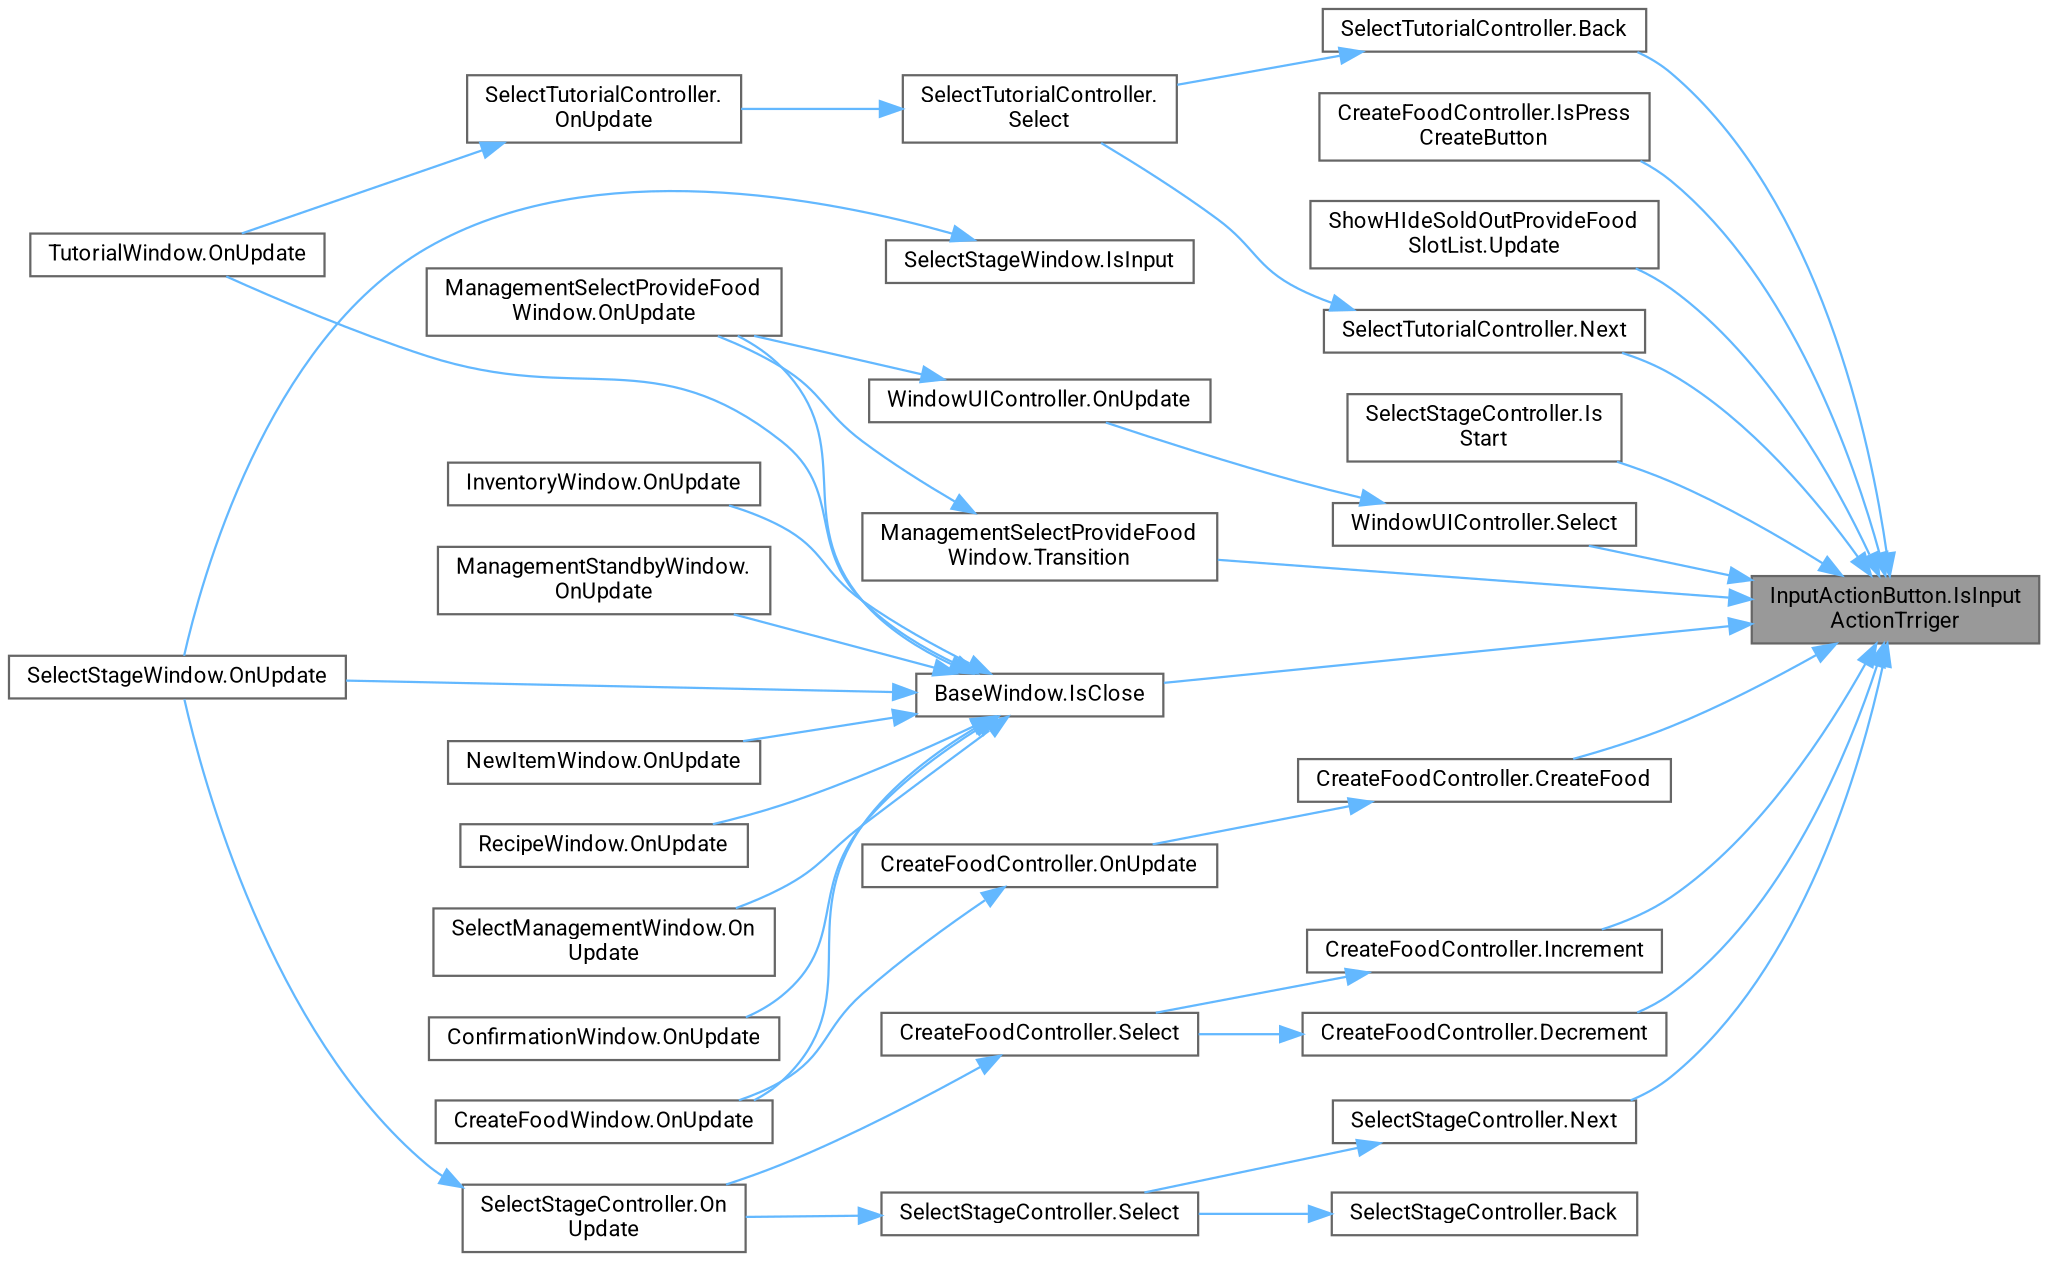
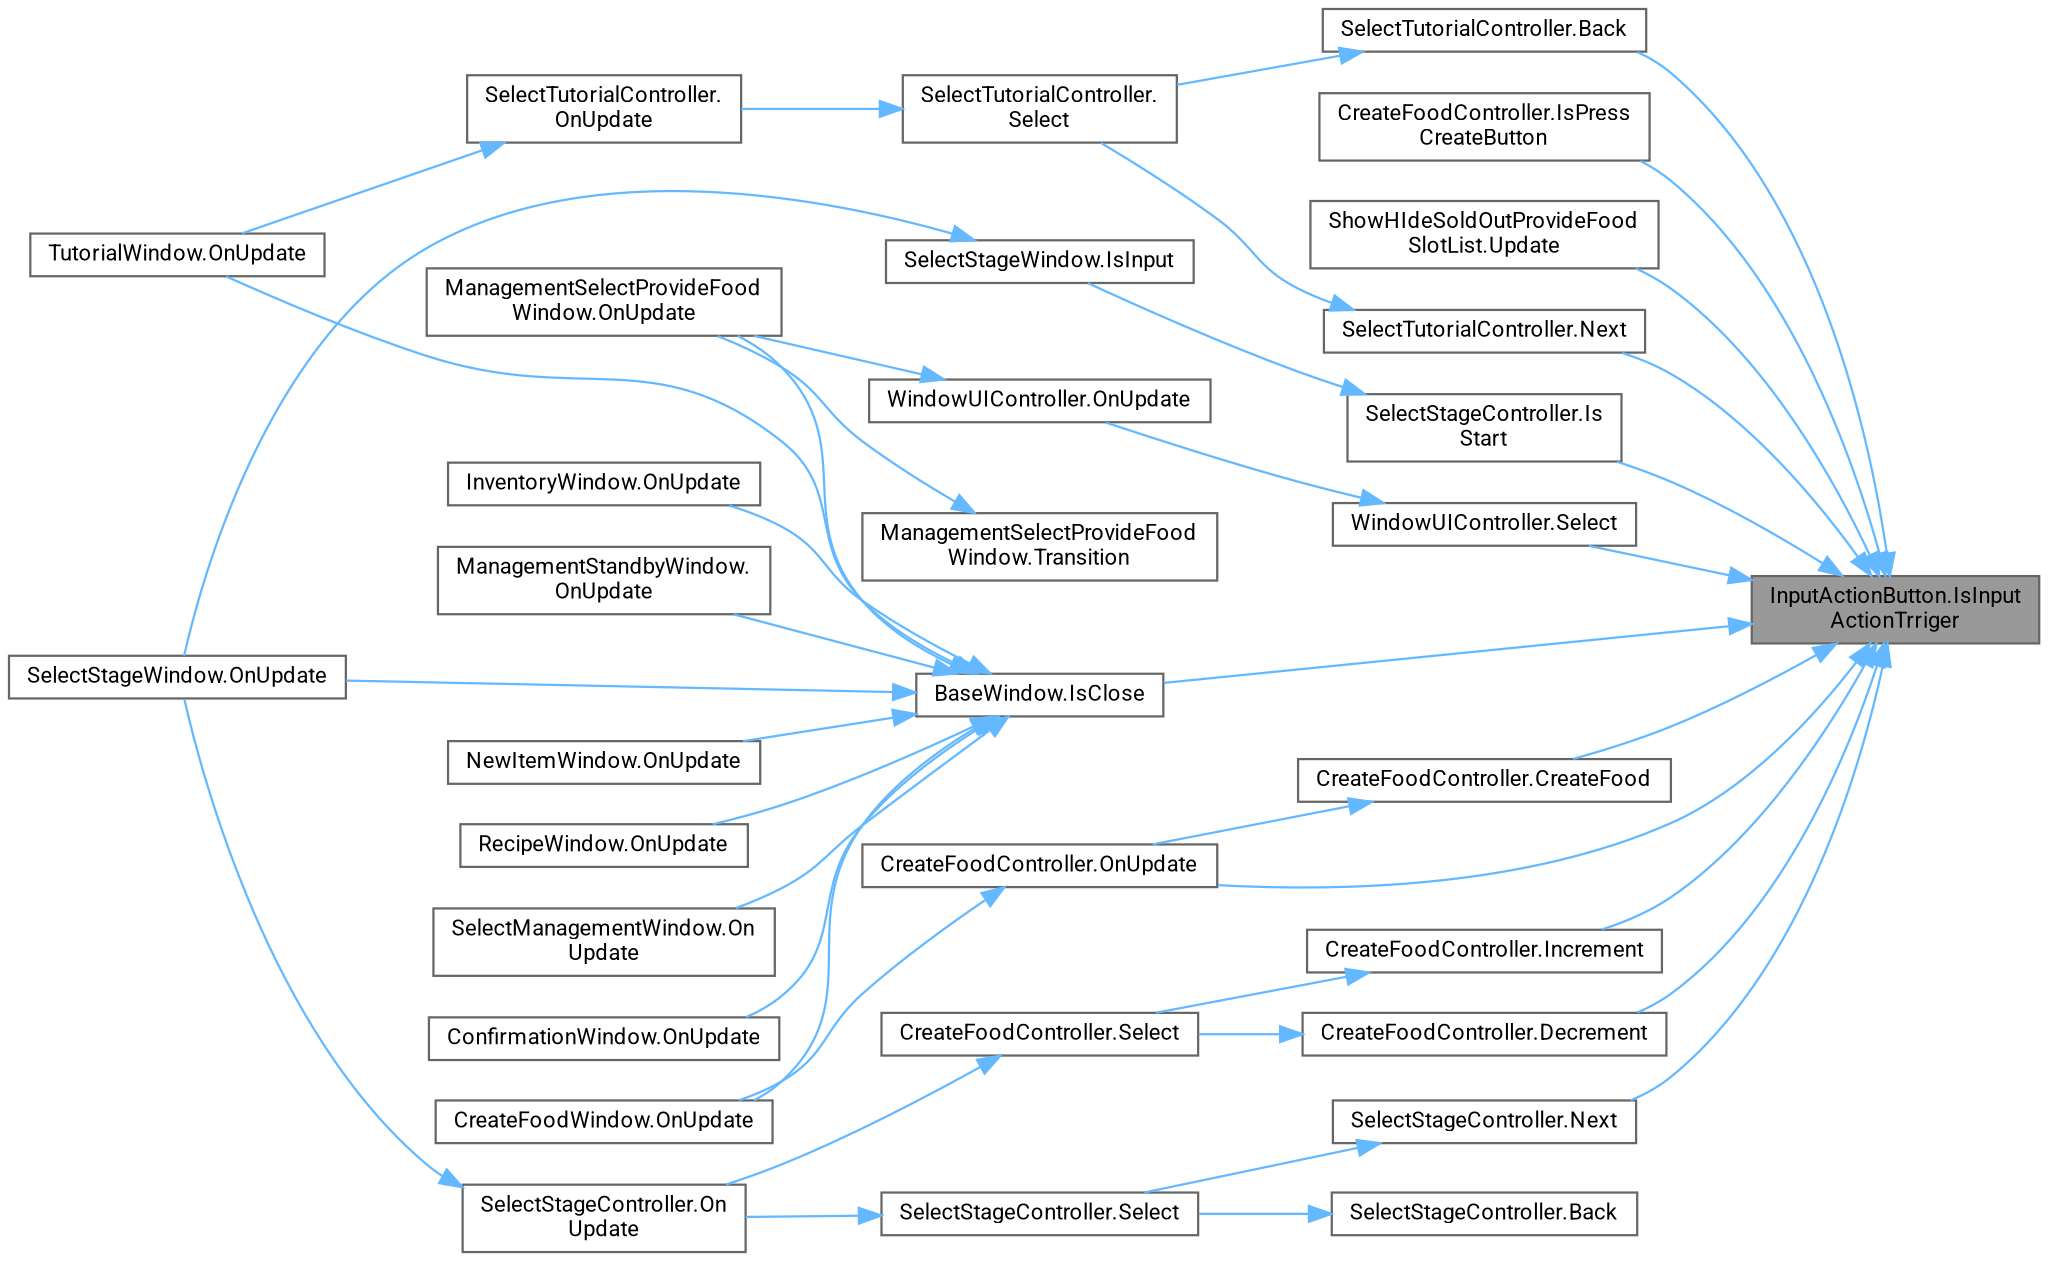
  digraph {
    fontname=Roboto
    rankdir=RL
    node [color=grey40 fillcolor=white fontname=Roboto fontsize=10 shape=box style=filled]
    edge [color=steelblue1 dir=back fontname=Roboto fontsize=10 labelfontname=Helvetica labelfontsize=10 style=solid]
    n1 [color=gray40 fillcolor=grey60 fontcolor=black height=0.2 label="InputActionButton.IsInput\lActionTrriger" width=0.4]
    n2 [height=0.2 label="SelectTutorialController.Back" width=0.4]
    n3 [height=0.2 label="CreateFoodController.CreateFood" width=0.4]
    n4 [height=0.2 label="CreateFoodController.Decrement" width=0.4]
    n5 [height=0.2 label="CreateFoodController.Increment" width=0.4]
    n6 [height=0.2 label="BaseWindow.IsClose" width=0.4]
    n7 [height=0.2 label="CreateFoodController.IsPress\lCreateButton" width=0.4]
    n8 [height=0.2 label="SelectStageController.Is\lStart" width=0.4]
    n9 [height=0.2 label="SelectStageController.Next" width=0.4]
    n10 [height=0.2 label="SelectTutorialController.Next" width=0.4]
    n11 [height=0.2 label="WindowUIController.Select" width=0.4]
    n12 [height=0.2 label="ManagementSelectProvideFood\lWindow.Transition" width=0.4]
    n13 [height=0.2 label="ShowHIdeSoldOutProvideFood\lSlotList.Update" width=0.4]
    n14 [height=0.2 label="SelectStageController.Back" width=0.4]
    n15 [height=0.2 label="SelectStageController.Select" width=0.4]
    n16 [height=0.2 label="SelectTutorialController.\lSelect" width=0.4]
    n17 [height=0.2 label="CreateFoodController.OnUpdate" width=0.4]
    n18 [height=0.2 label="CreateFoodController.Select" width=0.4]
    n19 [height=0.2 label="SelectStageWindow.OnUpdate" width=0.4]
    n20 [height=0.2 label="TutorialWindow.OnUpdate" width=0.4]
    n21 [height=0.2 label="CreateFoodWindow.OnUpdate" width=0.4]
    n22 [height=0.2 label="ConfirmationWindow.OnUpdate" width=0.4]
    n23 [height=0.2 label="InventoryWindow.OnUpdate" width=0.4]
    n24 [height=0.2 label="ManagementSelectProvideFood\lWindow.OnUpdate" width=0.4]
    n25 [height=0.2 label="ManagementStandbyWindow.\lOnUpdate" width=0.4]
    n26 [height=0.2 label="NewItemWindow.OnUpdate" width=0.4]
    n27 [height=0.2 label="RecipeWindow.OnUpdate" width=0.4]
    n28 [height=0.2 label="SelectManagementWindow.On\lUpdate" width=0.4]
    n29 [height=0.2 label="SelectStageWindow.IsInput" width=0.4]
    n30 [height=0.2 label="WindowUIController.OnUpdate" width=0.4]
    n31 [height=0.2 label="SelectStageController.On\lUpdate" width=0.4]
    n32 [height=0.2 label="SelectTutorialController.\lOnUpdate" width=0.4]
    n1 -> n2
    n1 -> n3
    n1 -> n4
    n1 -> n5
    n1 -> n6
    n1 -> n7
    n1 -> n8
    n1 -> n9
    n1 -> n10
    n1 -> n11
-   n1 -> n12
+   n1 -> n17
    n1 -> n13
    n2 -> n16
    n3 -> n17
    n4 -> n18
    n5 -> n18
    n6 -> n19
    n6 -> n20
    n6 -> n21
    n6 -> n22
    n6 -> n23
    n6 -> n24
    n6 -> n25
    n6 -> n26
    n6 -> n27
    n6 -> n28
+   n8 -> n29
    n9 -> n15
    n10 -> n16
    n11 -> n30
    n12 -> n24
    n14 -> n15
    n15 -> n31
    n16 -> n32
    n17 -> n21
    n18 -> n31
    n29 -> n19
    n30 -> n24
    n31 -> n19
    n32 -> n20
  }
